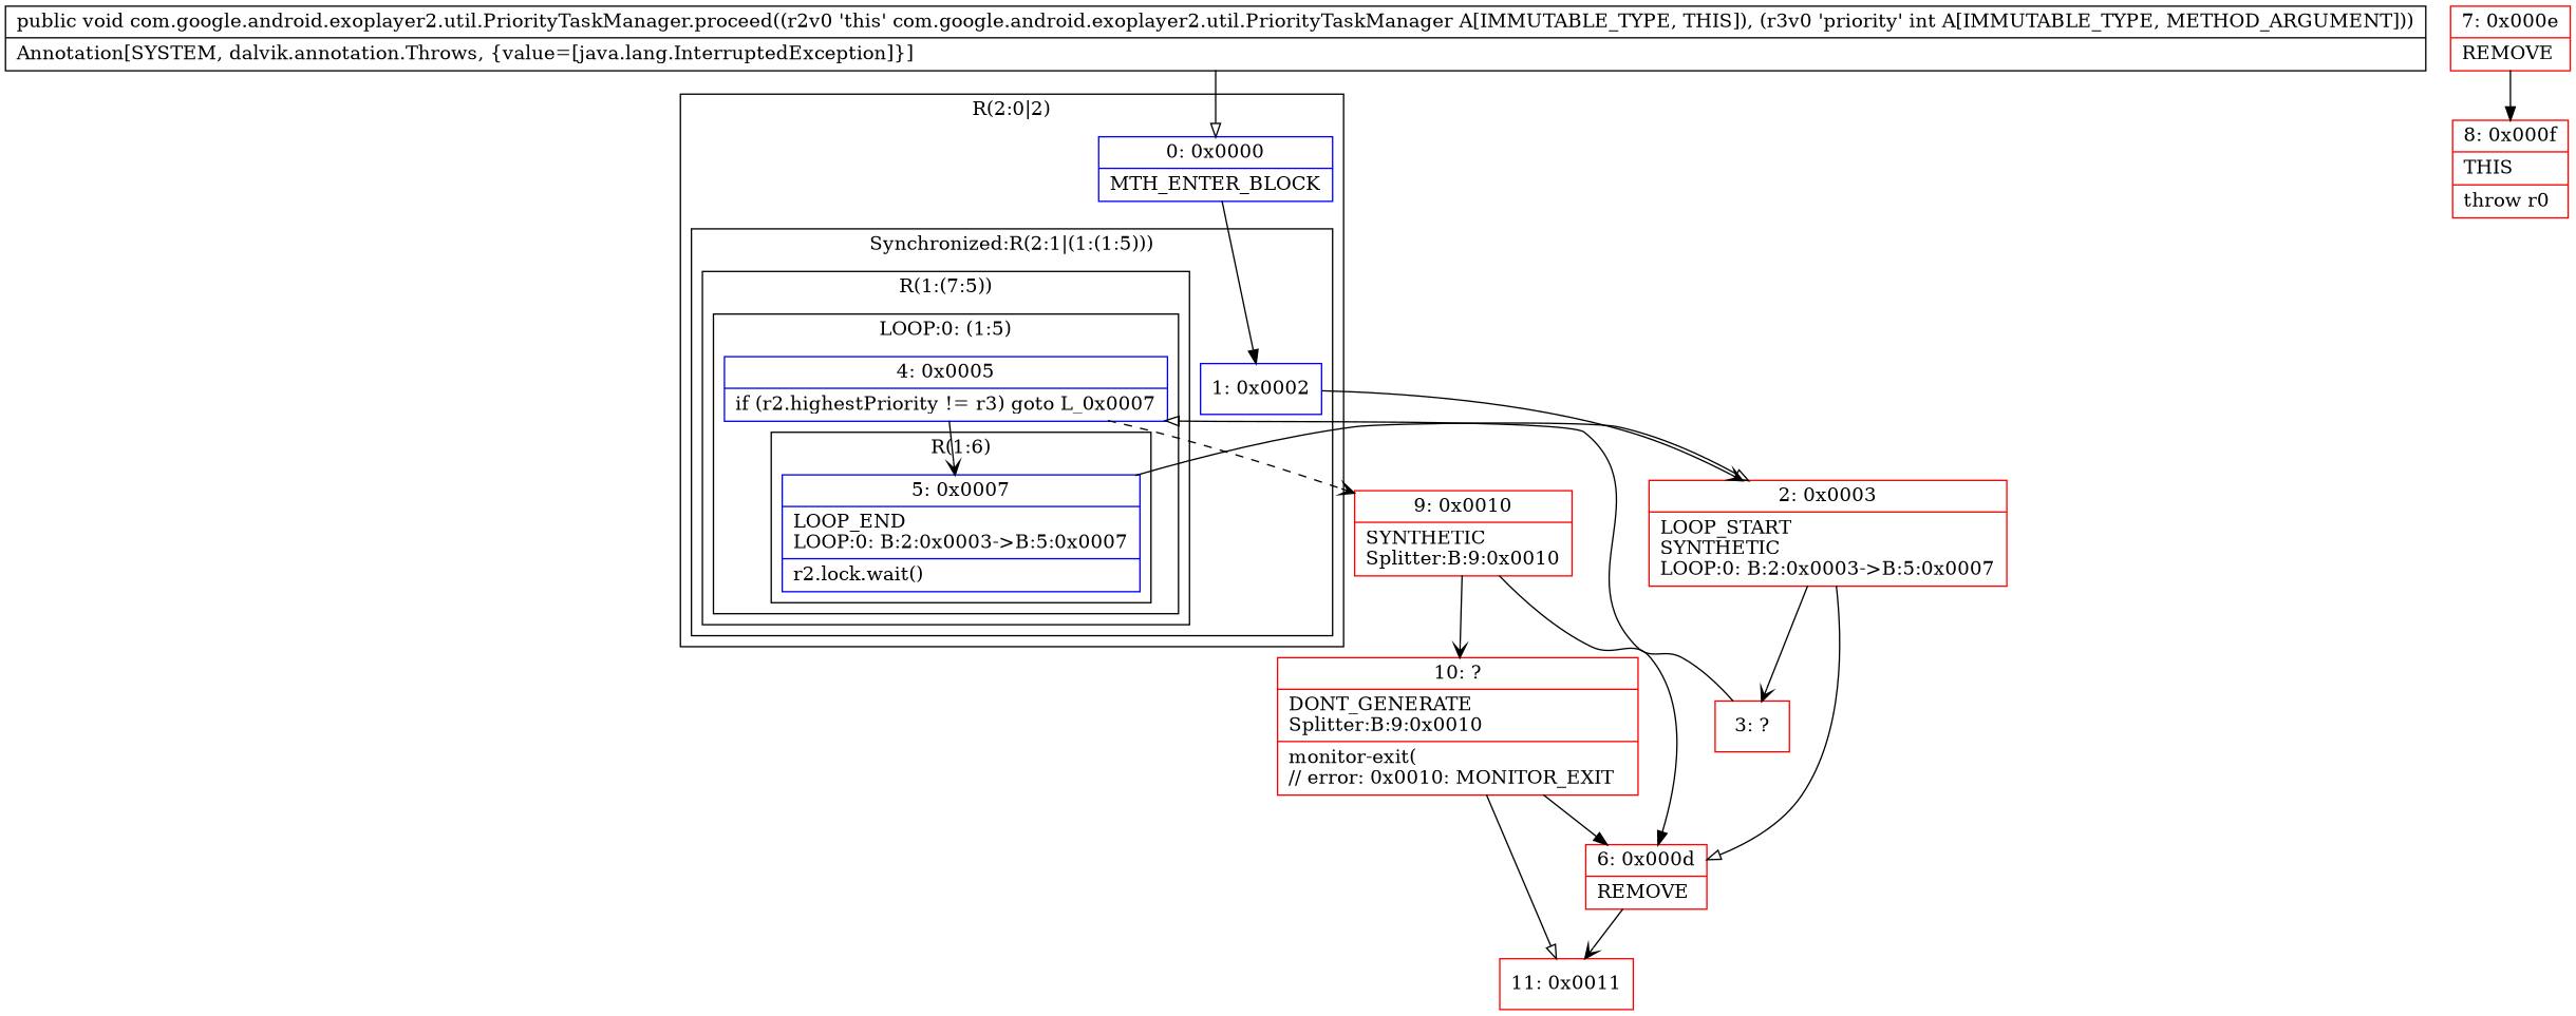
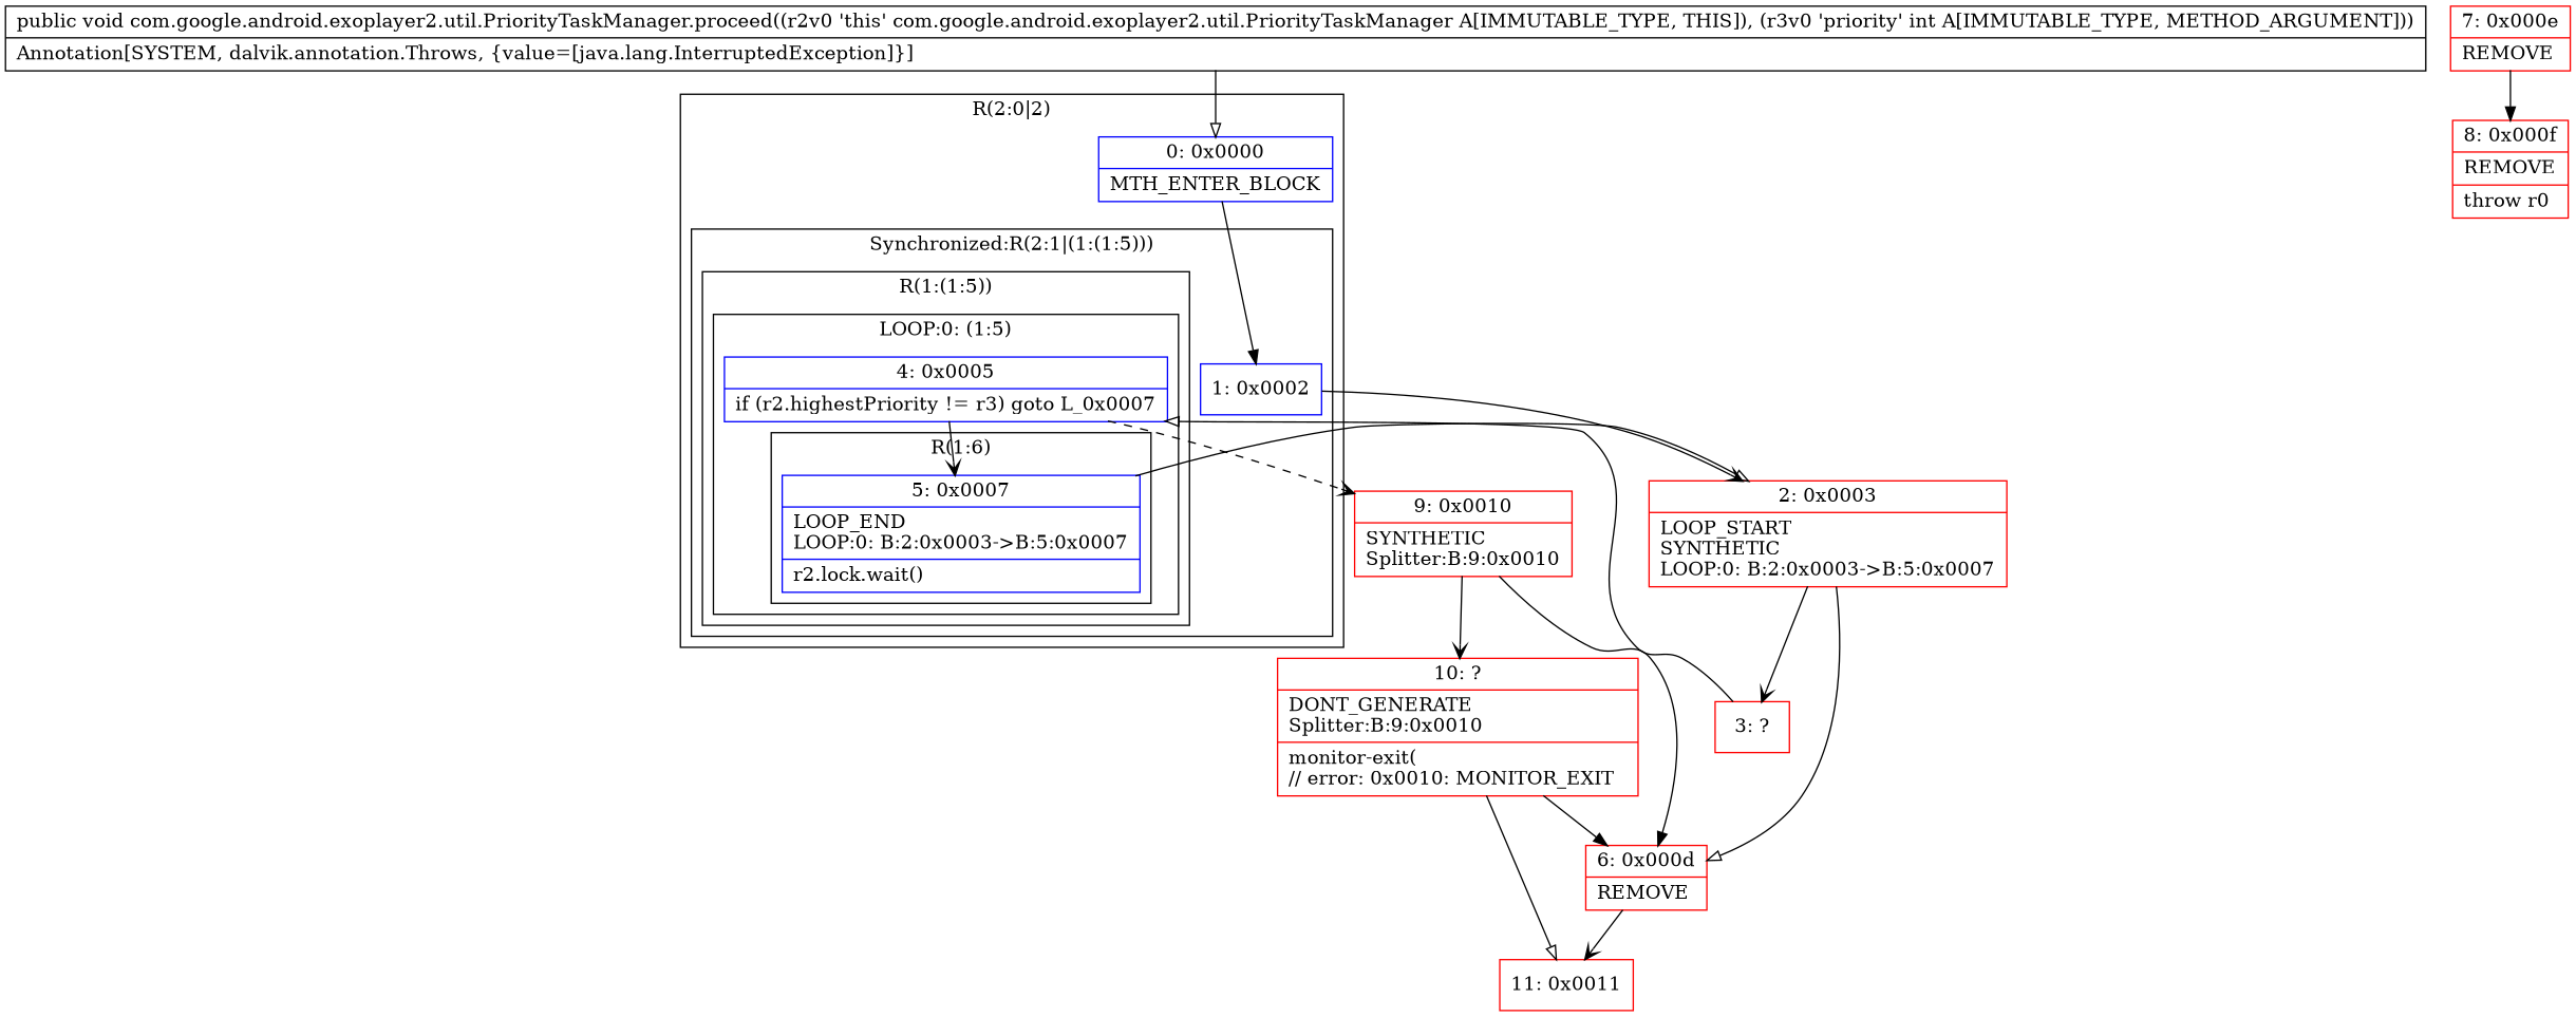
  digraph {
    node [color=red shape=record]
    edge [arrowhead=vee]
    n1 [color=blue label="{5\:\ 0x0007|LOOP_END\lLOOP:0: B:2:0x0003\-\>B:5:0x0007\l|r2.lock.wait()\l}"]
    n2 [color=blue label="{4\:\ 0x0005|if (r2.highestPriority != r3) goto L_0x0007\l}"]
    n3 [color=blue label="{1\:\ 0x0002}"]
    n4 [color=blue label="{0\:\ 0x0000|MTH_ENTER_BLOCK\l}"]
    n5 [label="{2\:\ 0x0003|LOOP_START\lSYNTHETIC\lLOOP:0: B:2:0x0003\-\>B:5:0x0007\l}"]
    n6 [label="{9\:\ 0x0010|SYNTHETIC\lSplitter:B:9:0x0010\l}"]
    n7 [label="{3\:\ ?}"]
    n8 [label="{6\:\ 0x000d|REMOVE\l}"]
    n9 [label="{10\:\ ?|DONT_GENERATE\lSplitter:B:9:0x0010\l|monitor\-exit(\l\/\/ error: 0x0010: MONITOR_EXIT  \l}"]
    n10 [label="{11\:\ 0x0011}"]
    n11 [label="{7\:\ 0x000e|REMOVE\l}"]
-   n12 [label="{8\:\ 0x000f|THIS\l|throw r0\l}"]
+   n12 [label="{8\:\ 0x000f|REMOVE\l|throw r0\l}"]
    n13 [label="{public void com.google.android.exoplayer2.util.PriorityTaskManager.proceed((r2v0 'this' com.google.android.exoplayer2.util.PriorityTaskManager A[IMMUTABLE_TYPE, THIS]), (r3v0 'priority' int A[IMMUTABLE_TYPE, METHOD_ARGUMENT]))  | Annotation[SYSTEM, dalvik.annotation.Throws, \{value=[java.lang.InterruptedException]\}]\l}" color=""]
    subgraph cluster_1 {
      label="R(2:0|2)"
      n4
      subgraph cluster_2 {
        label="Synchronized:R(2:1|(1:(1:5)))"
        n3
        subgraph cluster_3 {
-         label="R(1:(7:5))"
+         label="R(1:(1:5))"
          subgraph cluster_4 {
            label="LOOP:0: (1:5)"
            n2
            subgraph cluster_5 {
              label="R(1:6)"
              n1
            }
          }
        }
      }
    }
    n1 -> n5 [arrowhead=onormal]
    n2 -> n1
    n2 -> n6 [style=dashed]
    n3 -> n5
    n4 -> n3 [arrowhead=normal]
    n5 -> n7
    n5 -> n8 [arrowhead=onormal]
    n6 -> n8 [arrowhead=normal]
    n6 -> n9
    n7 -> n2 [arrowhead=onormal]
    n8 -> n10
    n9 -> n8 [arrowhead=normal]
    n9 -> n10 [arrowhead=onormal]
    n11 -> n12 [arrowhead=normal]
    n13 -> n4 [arrowhead=onormal]
  }
